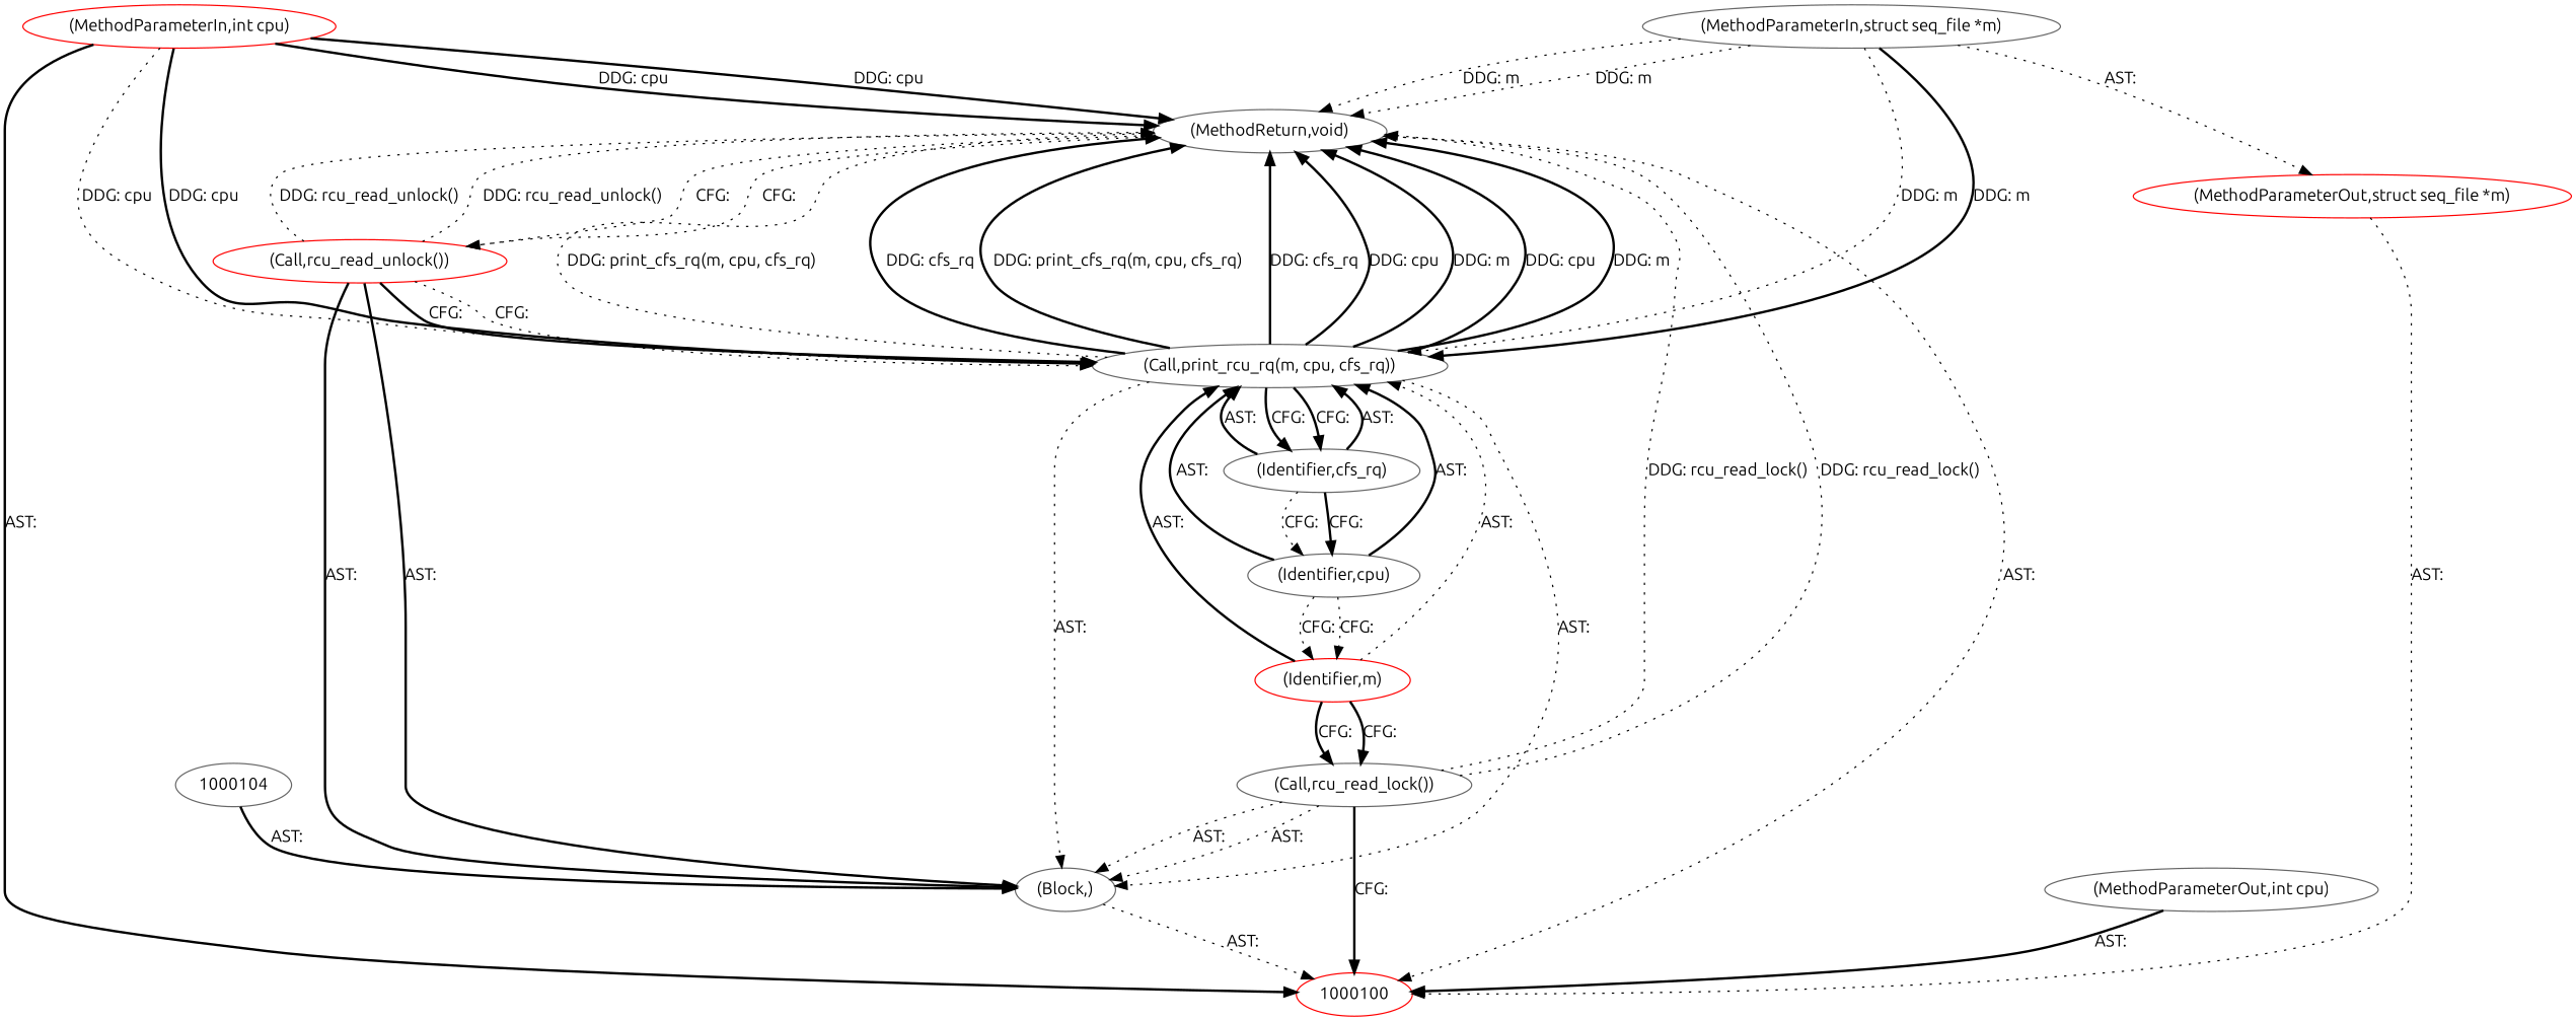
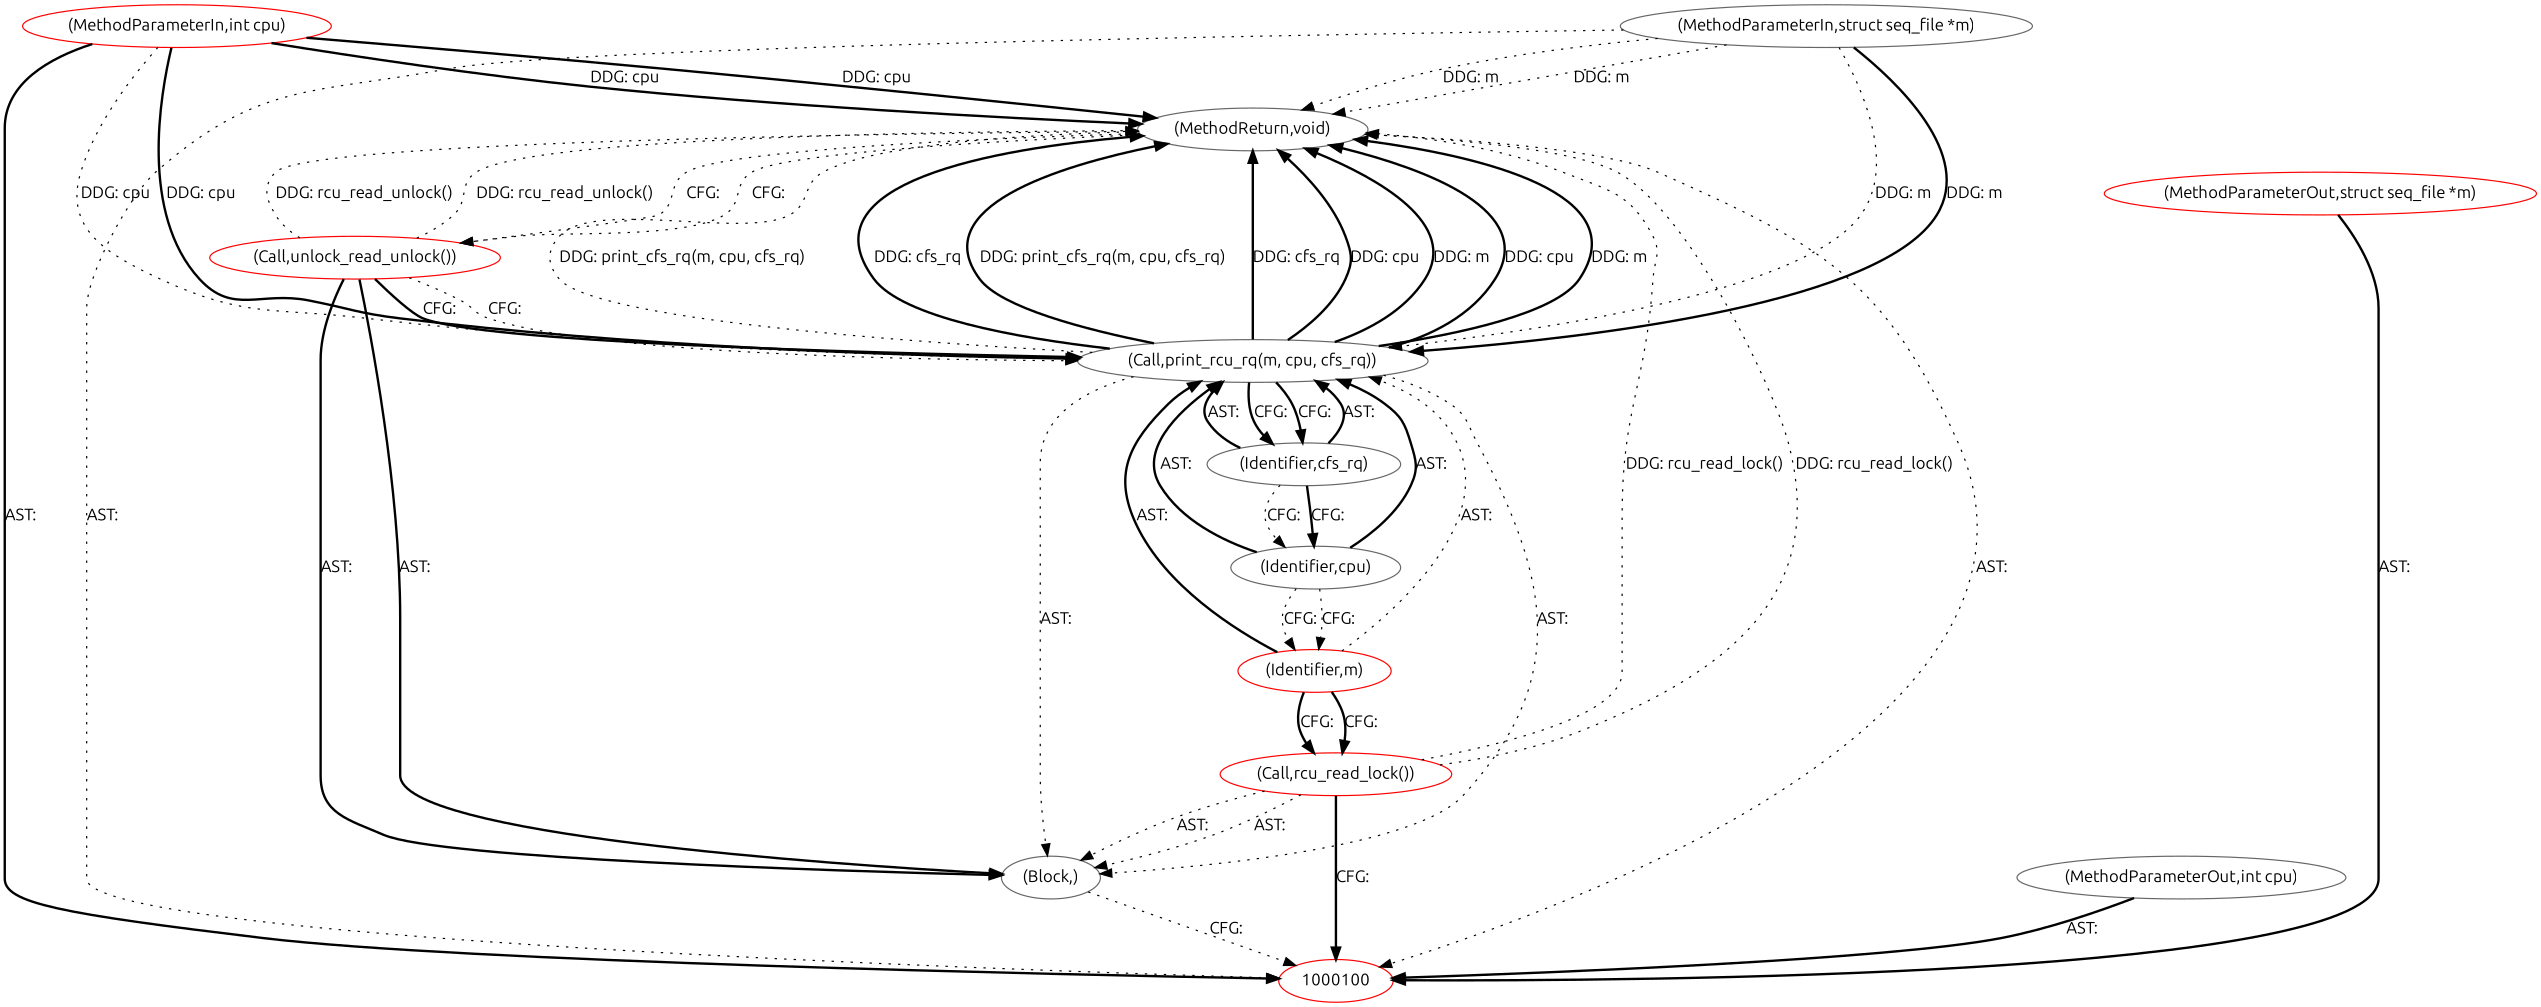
  digraph {
    fontname=Ubuntu
    node [color=gray40 fontname=Ubuntu]
    edge [fontname=Ubuntu style=bold]
    n1 [label="(MethodReturn,void)"]
-   n2 [color=red label="(Call,rcu_read_unlock())"]
+   n2 [color=red label="(Call,unlock_read_unlock())"]
    1000100 [color=red]
    n4 [label="(Call,print_rcu_rq(m, cpu, cfs_rq))"]
    n5 [label="(Block,)"]
    n6 [label="(MethodParameterIn,struct seq_file *m)"]
    n7 [label="(Identifier,cfs_rq)"]
    n8 [color=red label="(MethodParameterOut,struct seq_file *m)"]
    n9 [color=red label="(MethodParameterIn,int cpu)"]
    n10 [label="(MethodParameterOut,int cpu)"]
-   n11 [label="(Call,rcu_read_lock())"]
+   n11 [color=red label="(Call,rcu_read_lock())"]
    n12 [color=red label="(Identifier,m)"]
    n13 [label="(Identifier,cpu)"]
-   1000104
    n1 -> n2 [label="CFG: " style=dotted]
    n1 -> n2 [label="CFG: " style=dotted]
    n1 -> 1000100 [label="AST: " style=dotted]
    n2 -> n1 [label="DDG: rcu_read_unlock()" style=dotted]
    n2 -> n1 [label="DDG: rcu_read_unlock()" style=dotted]
    n2 -> n4 [label="CFG: "]
    n2 -> n4 [label="CFG: " style=dotted]
    n2 -> n5 [label="AST: "]
    n2 -> n5 [label="AST: "]
    n4 -> n1 [label="DDG: cpu"]
    n4 -> n1 [label="DDG: m"]
    n4 -> n1 [label="DDG: print_cfs_rq(m, cpu, cfs_rq)"]
    n4 -> n1 [label="DDG: cfs_rq"]
    n4 -> n1 [label="DDG: cpu"]
    n4 -> n1 [label="DDG: m"]
    n4 -> n1 [label="DDG: print_cfs_rq(m, cpu, cfs_rq)" style=dotted]
    n4 -> n1 [label="DDG: cfs_rq"]
    n4 -> n5 [label="AST: " style=dotted]
    n4 -> n5 [label="AST: " style=dotted]
    n4 -> n7 [label="CFG: "]
    n4 -> n7 [label="CFG: "]
-   n5 -> 1000100 [label="AST: " style=dotted]
+   n5 -> 1000100 [label="CFG: " style=dotted]
    n6 -> n1 [label="DDG: m" style=dotted]
    n6 -> n1 [label="DDG: m" style=dotted]
-   n6 -> n8 [label="AST: " style=dotted]
+   n6 -> 1000100 [label="AST: " style=dotted]
    n6 -> n4 [label="DDG: m" style=dotted]
    n6 -> n4 [label="DDG: m"]
    n7 -> n4 [label="AST: "]
    n7 -> n4 [label="AST: "]
    n7 -> n13 [label="CFG: "]
    n7 -> n13 [label="CFG: " style=dotted]
-   n8 -> 1000100 [label="AST: " style=dotted]
+   n8 -> 1000100 [label="AST: "]
    n9 -> n1 [label="DDG: cpu"]
    n9 -> n1 [label="DDG: cpu"]
    n9 -> 1000100 [label="AST: "]
    n9 -> n4 [label="DDG: cpu" style=dotted]
    n9 -> n4 [label="DDG: cpu"]
    n10 -> 1000100 [label="AST: "]
    n11 -> n1 [label="DDG: rcu_read_lock()" style=dotted]
    n11 -> n1 [label="DDG: rcu_read_lock()" style=dotted]
    n11 -> 1000100 [label="CFG: "]
    n11 -> n5 [label="AST: " style=dotted]
    n11 -> n5 [label="AST: " style=dotted]
    n12 -> n4 [label="AST: " style=dotted]
    n12 -> n4 [label="AST: "]
    n12 -> n11 [label="CFG: "]
    n12 -> n11 [label="CFG: "]
    n13 -> n4 [label="AST: "]
    n13 -> n4 [label="AST: "]
    n13 -> n12 [label="CFG: " style=dotted]
    n13 -> n12 [label="CFG: " style=dotted]
-   1000104 -> n5 [label="AST: "]
  }
